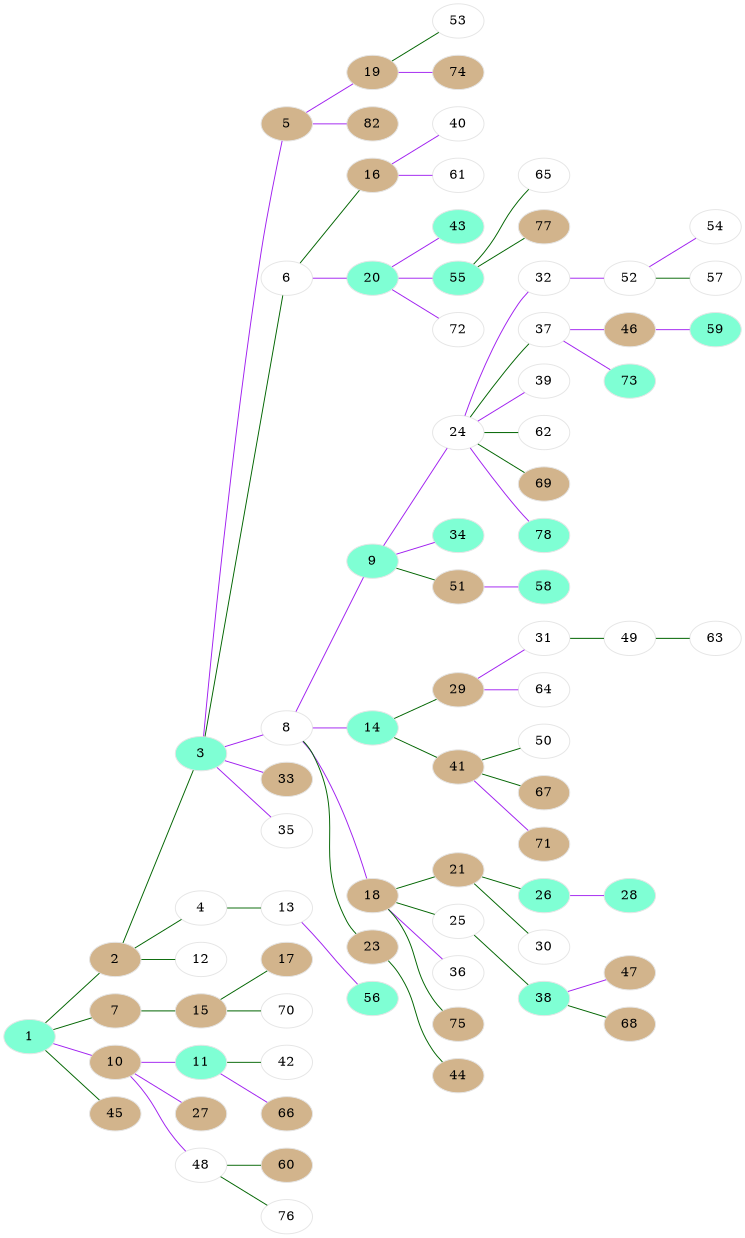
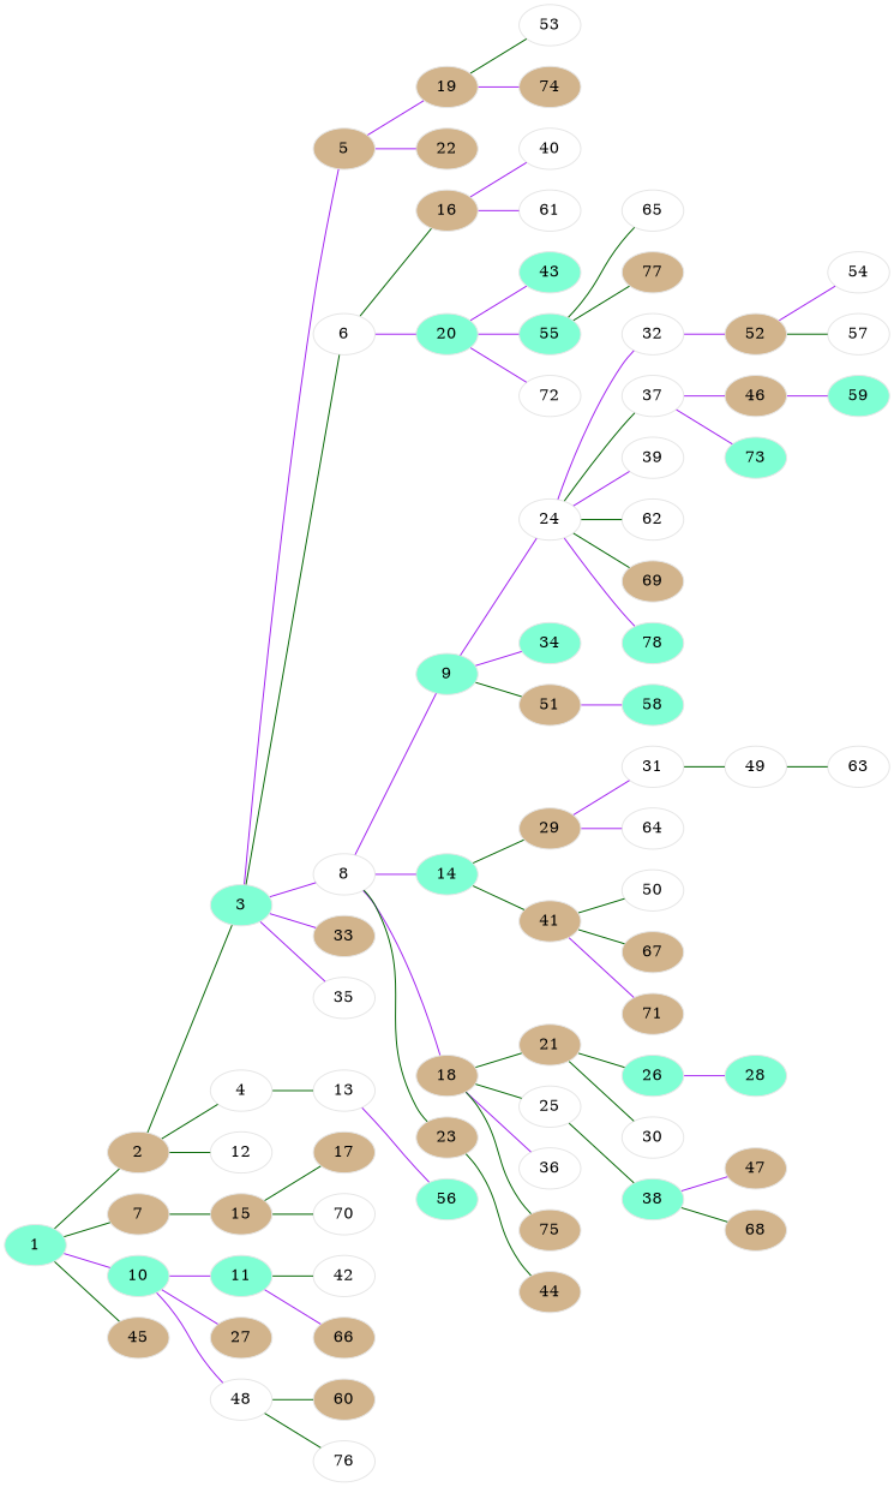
  graph {
    rankdir=LR
    node [color=gray90 fillcolor=tan style=filled]
    edge [color=purple]
    1 [fillcolor=aquamarine]
    2
    7
-   10
+   10 [fillcolor=aquamarine]
    45
    3 [fillcolor=aquamarine]
    4 [fillcolor=white]
    12 [fillcolor=white]
    15
    11 [fillcolor=aquamarine]
    27
    48 [fillcolor=white]
    5
    6 [fillcolor=white]
    8 [fillcolor=white]
    33
    35 [fillcolor=white]
    13 [fillcolor=white]
    19
-   22 [label=82]
+   22
    16
    20 [fillcolor=aquamarine]
    9 [fillcolor=aquamarine]
    14 [fillcolor=aquamarine]
    18
    23
    56 [fillcolor=aquamarine]
    53 [fillcolor=white]
    74
    40 [fillcolor=white]
    61 [fillcolor=white]
    43 [fillcolor=aquamarine]
    55 [fillcolor=aquamarine]
    72 [fillcolor=white]
    17
    70 [fillcolor=white]
    24 [fillcolor=white]
    34 [fillcolor=aquamarine]
    51
    29
    41
    21
    25 [fillcolor=white]
    36 [fillcolor=white]
    75
    44
    32 [fillcolor=white]
    37 [fillcolor=white]
    39 [fillcolor=white]
    62 [fillcolor=white]
    69
    78 [fillcolor=aquamarine]
    58 [fillcolor=aquamarine]
    42 [fillcolor=white]
    66
    60
    76 [fillcolor=white]
    31 [fillcolor=white]
    64 [fillcolor=white]
    50 [fillcolor=white]
    67
    71
    26 [fillcolor=aquamarine]
    30 [fillcolor=white]
    38 [fillcolor=aquamarine]
    65 [fillcolor=white]
    77
    28 [fillcolor=aquamarine]
-   52 [fillcolor=white]
+   52
    46
    73 [fillcolor=aquamarine]
    47
    68
    49 [fillcolor=white]
    63 [fillcolor=white]
    54 [fillcolor=white]
    57 [fillcolor=white]
    59 [fillcolor=aquamarine]
    1 -- 2 [color=darkgreen]
    1 -- 7 [color=darkgreen]
    1 -- 10
    1 -- 45 [color=darkgreen]
    2 -- 3 [color=darkgreen]
    2 -- 4 [color=darkgreen]
    2 -- 12 [color=darkgreen]
    7 -- 15 [color=darkgreen]
    10 -- 11
    10 -- 27
    10 -- 48
    3 -- 5
    3 -- 6 [color=darkgreen]
    3 -- 8
    3 -- 33
    3 -- 35
    4 -- 13 [color=darkgreen]
    15 -- 17 [color=darkgreen]
    15 -- 70 [color=darkgreen]
    11 -- 42 [color=darkgreen]
    11 -- 66
    48 -- 60 [color=darkgreen]
    48 -- 76 [color=darkgreen]
    5 -- 19
    5 -- 22
    6 -- 16 [color=darkgreen]
    6 -- 20
    8 -- 9
    8 -- 14
    8 -- 18
    8 -- 23 [color=darkgreen]
    13 -- 56
    19 -- 53 [color=darkgreen]
    19 -- 74
    16 -- 40
    16 -- 61
    20 -- 43
    20 -- 55
    20 -- 72
    9 -- 24
    9 -- 34
    9 -- 51 [color=darkgreen]
    14 -- 29 [color=darkgreen]
    14 -- 41 [color=darkgreen]
    18 -- 21 [color=darkgreen]
    18 -- 25 [color=darkgreen]
    18 -- 36
    18 -- 75 [color=darkgreen]
    23 -- 44 [color=darkgreen]
    55 -- 65 [color=darkgreen]
    55 -- 77 [color=darkgreen]
    24 -- 32
    24 -- 37 [color=darkgreen]
    24 -- 39
    24 -- 62 [color=darkgreen]
    24 -- 69 [color=darkgreen]
    24 -- 78
    51 -- 58
    29 -- 31
    29 -- 64
    41 -- 50 [color=darkgreen]
    41 -- 67 [color=darkgreen]
    41 -- 71
    21 -- 26 [color=darkgreen]
    21 -- 30 [color=darkgreen]
    25 -- 38 [color=darkgreen]
    32 -- 52
    37 -- 46
    37 -- 73
    31 -- 49 [color=darkgreen]
    26 -- 28
    38 -- 47
    38 -- 68 [color=darkgreen]
    52 -- 54
    52 -- 57 [color=darkgreen]
    46 -- 59
    49 -- 63 [color=darkgreen]
  }
